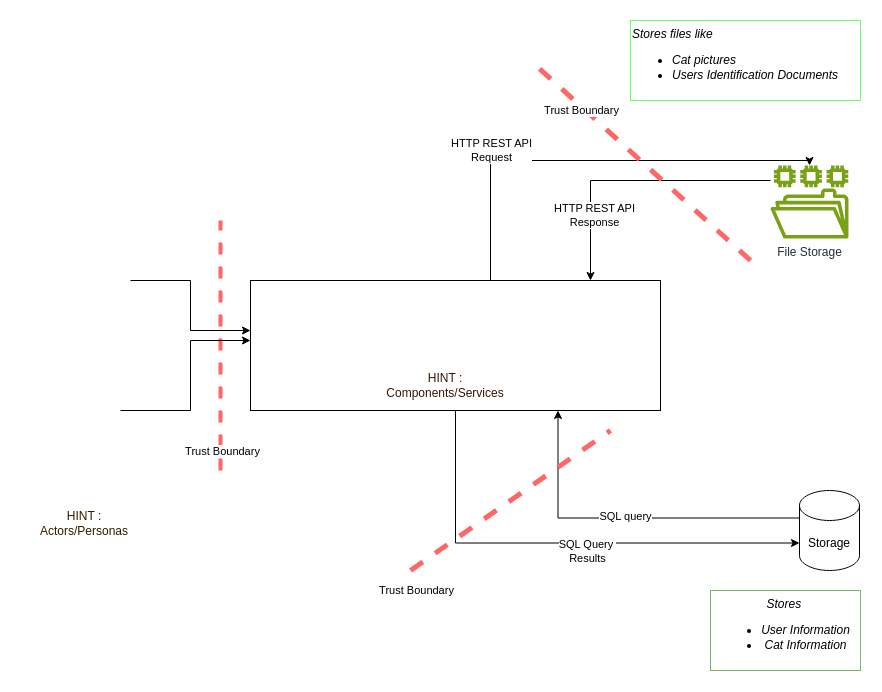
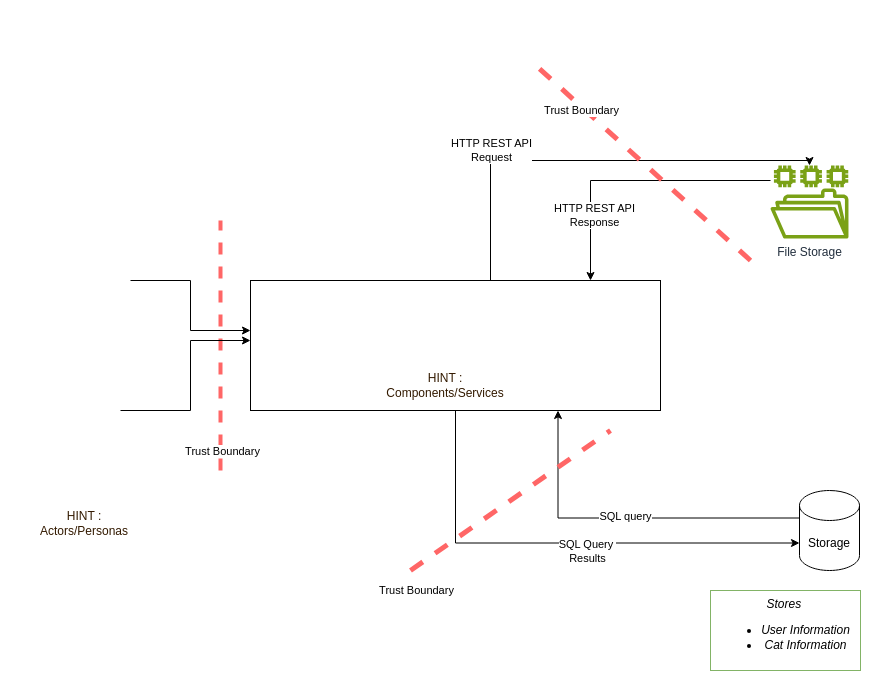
  <mxCell id="0" />
  <mxCell id="1" parent="0" />
  <mxCell id="2" style="edgeStyle=orthogonalEdgeStyle;rounded=0;orthogonalLoop=1;jettySize=auto;html=1;exitX=0;exitY=0;exitDx=0;exitDy=27.5;exitPerimeter=0;entryX=0.75;entryY=1;entryDx=0;entryDy=0;" parent="1" source="4" target="12" edge="1"><mxGeometry relative="1" as="geometry" /></mxCell>
  <mxCell id="3" value="SQL query" style="edgeLabel;html=1;align=center;verticalAlign=middle;resizable=0;points=[];" parent="2" vertex="1" connectable="0"><mxGeometry x="0.002" y="-2" relative="1" as="geometry"><mxPoint as="offset" /></mxGeometry></mxCell>
  <mxCell id="4" value="Storage" style="shape=cylinder3;whiteSpace=wrap;html=1;boundedLbl=1;backgroundOutline=1;size=15;" parent="1" vertex="1"><mxGeometry x="799" y="490" width="60" height="80" as="geometry" /></mxCell>
  <mxCell id="5" value="" style="endArrow=none;dashed=1;html=1;rounded=1;strokeColor=#FF6666;curved=0;strokeWidth=4;" parent="1" edge="1"><mxGeometry width="50" height="50" relative="1" as="geometry"><mxPoint x="220" y="470" as="sourcePoint" /><mxPoint x="220" y="220" as="targetPoint" /></mxGeometry></mxCell>
  <mxCell id="6" value="Trust Boundary" style="edgeLabel;html=1;align=center;verticalAlign=middle;resizable=0;points=[];" parent="5" vertex="1" connectable="0"><mxGeometry x="-0.92" y="-1" relative="1" as="geometry"><mxPoint y="-10" as="offset" /></mxGeometry></mxCell>
  <mxCell id="7" style="edgeStyle=orthogonalEdgeStyle;rounded=0;orthogonalLoop=1;jettySize=auto;html=1;" parent="1" edge="1"><mxGeometry relative="1" as="geometry"><mxPoint x="250" y="330" as="targetPoint" /><mxPoint x="130" y="280" as="sourcePoint" /><Array as="points"><mxPoint x="190" y="280" /><mxPoint x="190" y="330" /></Array></mxGeometry></mxCell>
  <mxCell id="8" style="edgeStyle=orthogonalEdgeStyle;rounded=0;orthogonalLoop=1;jettySize=auto;html=1;entryX=0;entryY=0.5;entryDx=0;entryDy=0;" parent="1" edge="1"><mxGeometry relative="1" as="geometry"><mxPoint x="120" y="410" as="sourcePoint" /><Array as="points"><mxPoint x="120" y="410" /><mxPoint x="190" y="410" /><mxPoint x="190" y="340" /></Array><mxPoint x="250" y="340" as="targetPoint" /></mxGeometry></mxCell>
  <mxCell id="9" style="edgeStyle=orthogonalEdgeStyle;rounded=0;orthogonalLoop=1;jettySize=auto;html=1;" parent="1" source="24" target="13" edge="1"><mxGeometry relative="1" as="geometry"><mxPoint x="780" y="190" as="targetPoint" /><Array as="points"><mxPoint x="490" y="160" /></Array><mxPoint x="570" y="280" as="sourcePoint" /></mxGeometry></mxCell>
  <mxCell id="10" value="&lt;span style=&quot;color: rgba(0, 0, 0, 0); font-family: monospace; font-size: 0px; text-align: start; background-color: rgb(251, 251, 251);&quot;&gt;%3CmxGraphModel%3E%3Croot%3E%3CmxCell%20id%3D%220%22%2F%3E%3CmxCell%20id%3D%221%22%20parent%3D%220%22%2F%3E%3CmxCell%20id%3D%222%22%20value%3D%22HTTP%20REST%20API%26lt%3Bdiv%26gt%3BRequest%26lt%3B%2Fdiv%26gt%3B%22%20style%3D%22edgeLabel%3Bhtml%3D1%3Balign%3Dcenter%3BverticalAlign%3Dmiddle%3Bresizable%3D0%3Bpoints%3D%5B%5D%3B%22%20vertex%3D%221%22%20connectable%3D%220%22%20parent%3D%221%22%3E%3CmxGeometry%20x%3D%22425%22%20y%3D%22360%22%20as%3D%22geometry%22%2F%3E%3C%2FmxCell%3E%3C%2Froot%3E%3C%2FmxGraphModel%3E&lt;/span&gt;" style="edgeLabel;html=1;align=center;verticalAlign=middle;resizable=0;points=[];" parent="9" vertex="1" connectable="0"><mxGeometry x="-0.539" y="3" relative="1" as="geometry"><mxPoint as="offset" /></mxGeometry></mxCell>
  <mxCell id="11" value="HTTP REST API&lt;div&gt;Request&lt;/div&gt;" style="edgeLabel;html=1;align=center;verticalAlign=middle;resizable=0;points=[];" parent="9" vertex="1" connectable="0"><mxGeometry x="-0.489" relative="1" as="geometry"><mxPoint y="-18" as="offset" /></mxGeometry></mxCell>
  <mxCell id="12" value="&lt;div&gt;&lt;br&gt;&lt;/div&gt;" style="rounded=0;whiteSpace=wrap;html=1;" parent="1" vertex="1"><mxGeometry x="250" y="280" width="410" height="130" as="geometry" /></mxCell>
  <mxCell id="13" value="File Storage" style="sketch=0;outlineConnect=0;fontColor=#232F3E;gradientColor=none;fillColor=#7AA116;strokeColor=none;dashed=0;verticalLabelPosition=bottom;verticalAlign=top;align=center;html=1;fontSize=12;fontStyle=0;aspect=fixed;pointerEvents=1;shape=mxgraph.aws4.file_system;" parent="1" vertex="1"><mxGeometry x="770" y="165" width="78" height="73" as="geometry" /></mxCell>
  <mxCell id="14" style="edgeStyle=orthogonalEdgeStyle;rounded=0;orthogonalLoop=1;jettySize=auto;html=1;exitX=0.5;exitY=1;exitDx=0;exitDy=0;entryX=0;entryY=0;entryDx=0;entryDy=52.5;entryPerimeter=0;" parent="1" source="12" target="4" edge="1"><mxGeometry relative="1" as="geometry" /></mxCell>
  <mxCell id="15" value="SQL Query&amp;nbsp;&lt;div&gt;Results&lt;/div&gt;" style="edgeLabel;html=1;align=center;verticalAlign=middle;resizable=0;points=[];" parent="14" vertex="1" connectable="0"><mxGeometry x="-0.018" relative="1" as="geometry"><mxPoint x="30" y="8" as="offset" /></mxGeometry></mxCell>
  <mxCell id="16" style="edgeStyle=orthogonalEdgeStyle;rounded=0;orthogonalLoop=1;jettySize=auto;html=1;" parent="1" source="13" edge="1"><mxGeometry relative="1" as="geometry"><mxPoint x="840" y="260" as="sourcePoint" /><mxPoint x="590" y="280" as="targetPoint" /><Array as="points"><mxPoint x="590" y="180" /><mxPoint x="590" y="280" /></Array></mxGeometry></mxCell>
  <mxCell id="17" value="HTTP REST API&lt;div&gt;Response&lt;/div&gt;" style="edgeLabel;html=1;align=center;verticalAlign=middle;resizable=0;points=[];" parent="16" vertex="1" connectable="0"><mxGeometry x="0.536" y="3" relative="1" as="geometry"><mxPoint as="offset" /></mxGeometry></mxCell>
  <mxCell id="18" value="" style="endArrow=none;dashed=1;html=1;rounded=1;strokeColor=#FF6666;curved=0;strokeWidth=5;" parent="1" edge="1"><mxGeometry width="50" height="50" relative="1" as="geometry"><mxPoint x="750" y="260" as="sourcePoint" /><mxPoint x="530" y="60" as="targetPoint" /></mxGeometry></mxCell>
  <mxCell id="19" value="Trust Boundary" style="edgeLabel;html=1;align=center;verticalAlign=middle;resizable=0;points=[];" parent="18" vertex="1" connectable="0"><mxGeometry x="-0.1" y="4" relative="1" as="geometry"><mxPoint x="-68" y="-63" as="offset" /></mxGeometry></mxCell>
  <mxCell id="20" value="" style="endArrow=none;dashed=1;html=1;rounded=1;strokeColor=#FF6666;curved=0;strokeWidth=5;" parent="1" edge="1"><mxGeometry width="50" height="50" relative="1" as="geometry"><mxPoint x="410" y="570" as="sourcePoint" /><mxPoint x="610" y="430" as="targetPoint" /></mxGeometry></mxCell>
  <mxCell id="21" value="Trust Boundary" style="edgeLabel;html=1;align=center;verticalAlign=middle;resizable=0;points=[];" parent="20" vertex="1" connectable="0"><mxGeometry x="-0.891" y="2" relative="1" as="geometry"><mxPoint x="-4" y="29" as="offset" /></mxGeometry></mxCell>
  <mxCell id="22" value="" style="shape=image;html=1;verticalAlign=top;verticalLabelPosition=bottom;labelBackgroundColor=#ffffff;imageAspect=0;aspect=fixed;image=https://cdn1.iconfinder.com/data/icons/unicons-line-vol-5/24/question-128.png" parent="1" vertex="1"><mxGeometry y="210" width="128" height="128" as="geometry" x="20" /></mxCell>
  <mxCell id="23" value="" style="shape=image;html=1;verticalAlign=top;verticalLabelPosition=bottom;labelBackgroundColor=#ffffff;imageAspect=0;aspect=fixed;image=https://cdn1.iconfinder.com/data/icons/unicons-line-vol-5/24/question-128.png" parent="1" vertex="1"><mxGeometry y="380" width="128" height="128" as="geometry" x="20" /></mxCell>
  <mxCell id="24" value="" style="shape=image;html=1;verticalAlign=top;verticalLabelPosition=bottom;labelBackgroundColor=#ffffff;imageAspect=0;aspect=fixed;image=https://cdn1.iconfinder.com/data/icons/unicons-line-vol-5/24/question-128.png" parent="1" vertex="1"><mxGeometry x="391" y="280" width="108" height="108" as="geometry" /></mxCell>
  <mxCell id="25" value="Stores&amp;nbsp;&lt;div&gt;&lt;ul&gt;&lt;li&gt;User Information&lt;/li&gt;&lt;li&gt;Cat Information&lt;/li&gt;&lt;/ul&gt;&lt;/div&gt;" style="text;html=1;align=center;verticalAlign=middle;resizable=0;points=[];autosize=1;fontStyle=2;fillColor=none;strokeColor=#82b366;" parent="1" vertex="1"><mxGeometry x="710" y="590" width="150" height="80" as="geometry" /></mxCell>
- <mxCell id="26" value="Stores files like&lt;div&gt;&lt;ul&gt;&lt;li&gt;Cat pictures&lt;/li&gt;&lt;li&gt;Users Identification Documents&lt;/li&gt;&lt;/ul&gt;&lt;/div&gt;" style="text;html=1;align=left;verticalAlign=middle;resizable=0;points=[];autosize=1;strokeColor=#66FF66;fillColor=none;fontStyle=2" parent="1" vertex="1"><mxGeometry x="630" y="20" width="230" height="80" as="geometry" /></mxCell>
  <mxCell id="27" value="HINT : Actors/Personas" style="text;html=1;align=center;verticalAlign=middle;whiteSpace=wrap;rounded=0;fontColor=#331A00;" parent="1" vertex="1"><mxGeometry x="54" y="508" width="60" height="30" as="geometry" /></mxCell>
  <mxCell id="28" value="HINT : Components/Services" style="text;html=1;align=center;verticalAlign=middle;whiteSpace=wrap;rounded=0;fontColor=#331A00;" parent="1" vertex="1"><mxGeometry x="415" y="370" width="60" height="30" as="geometry" /></mxCell>
